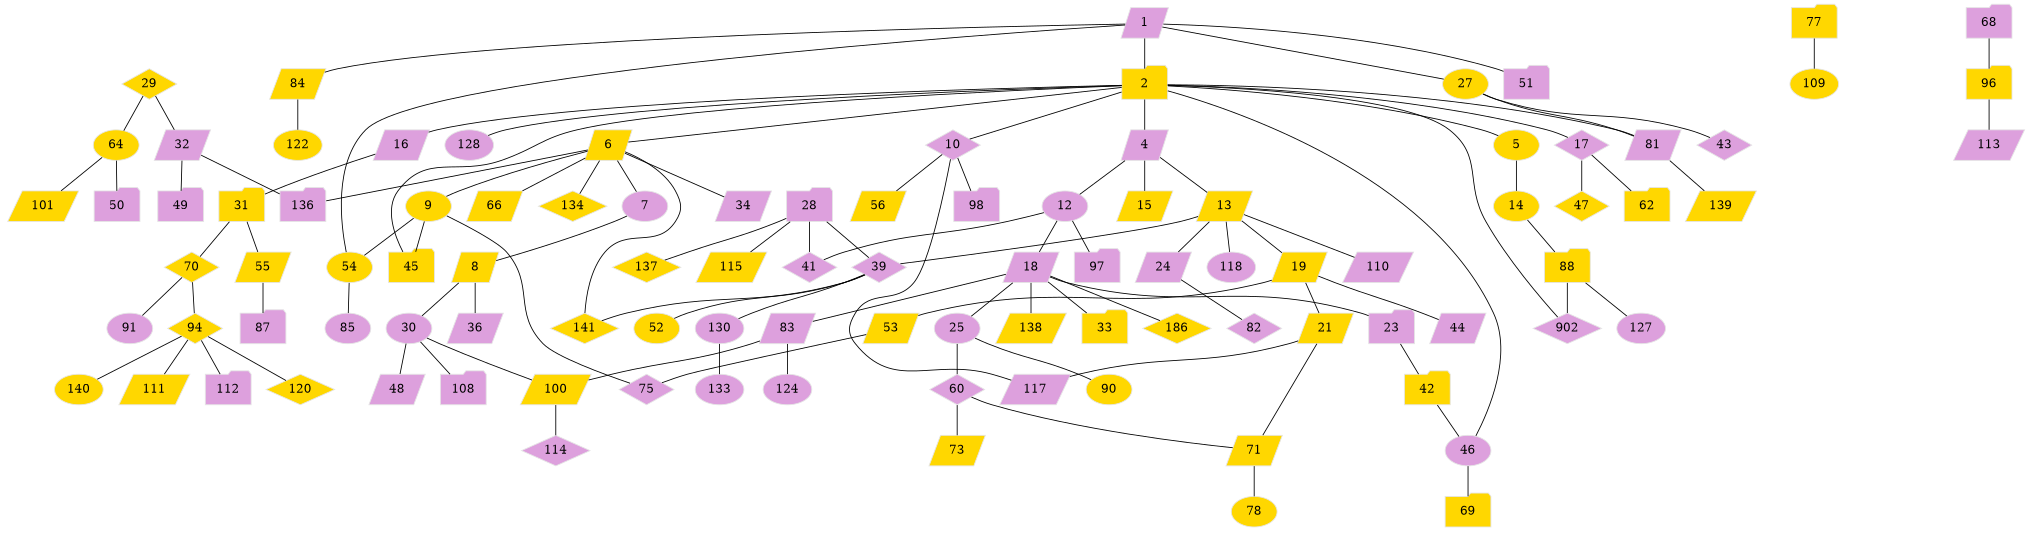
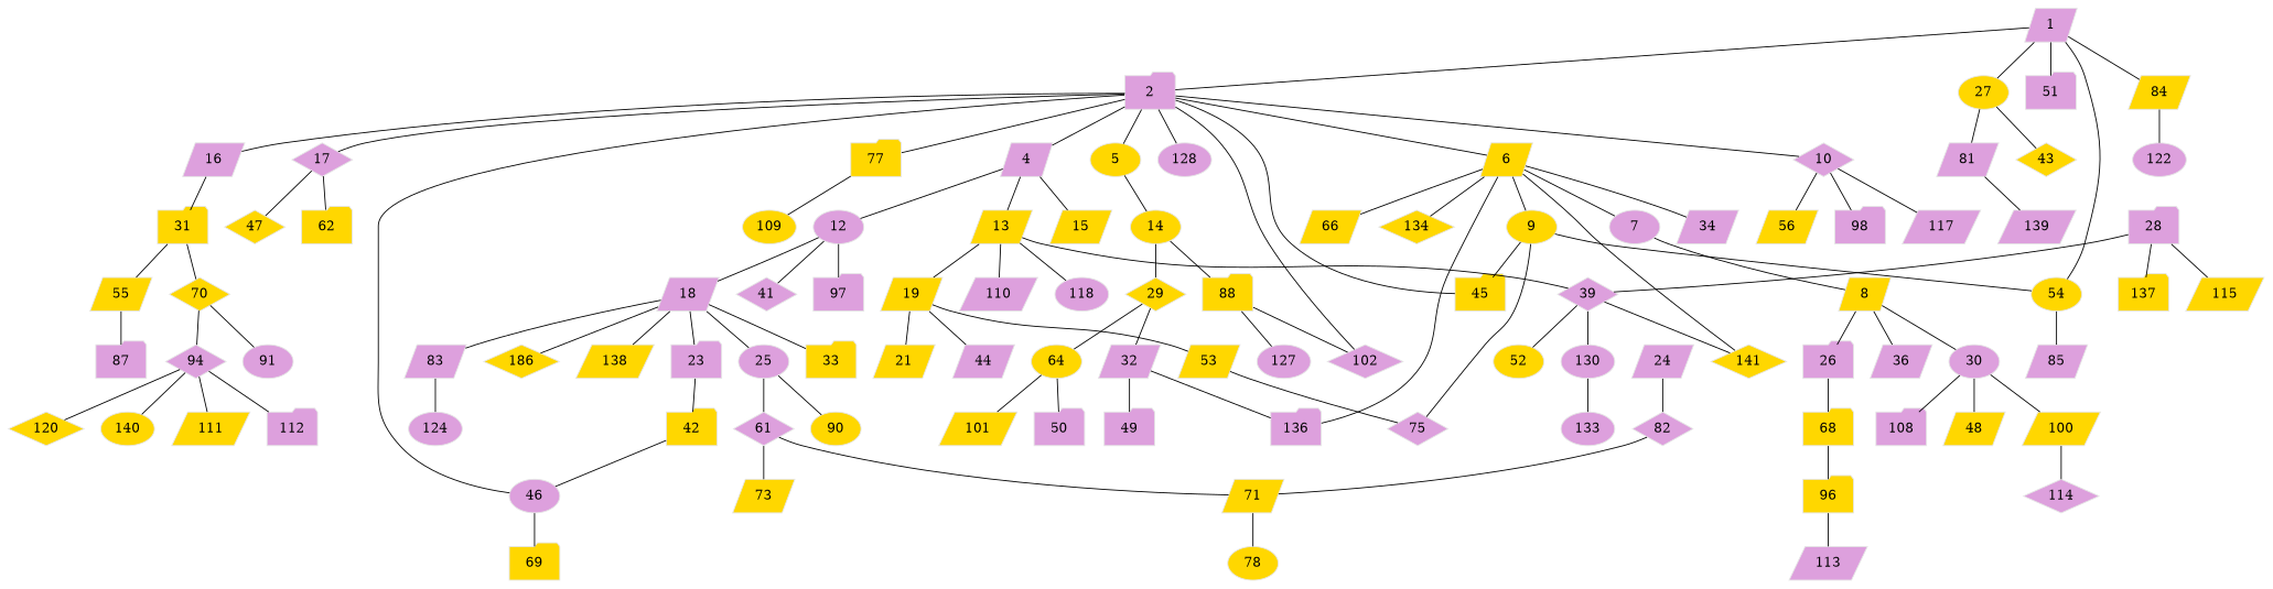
  graph {
    node [color=gray90 fillcolor=plum shape=parallelogram style=filled]
    1 [super="+20"]
-   2 [fillcolor=gold shape=folder super="+3"]
+   2 [shape=folder super="+3"]
    27 [fillcolor=gold shape=ellipse]
    51 [shape=folder]
    54 [fillcolor=gold shape=ellipse super="+76"]
    84 [fillcolor=gold super="+86"]
    4 [super="+11"]
    5 [fillcolor=gold shape=ellipse]
    6 [fillcolor=gold super="+63"]
    10 [shape=diamond super="+107"]
    16
    17 [shape=diamond]
    45 [fillcolor=gold shape=folder]
    46 [shape=ellipse]
    77 [fillcolor=gold shape=folder super="+80"]
-   102 [shape=diamond label=902]
+   102 [shape=diamond]
    128 [shape=ellipse]
-   43 [shape=diamond]
+   43 [fillcolor=gold shape=diamond]
    81 [super="+99"]
-   85 [shape=ellipse super="+132"]
-   122 [fillcolor=gold shape=ellipse]
+   85 [super="+132"]
+   122 [shape=ellipse]
    12 [shape=ellipse super="+35"]
    13 [fillcolor=gold super="+74"]
    15 [fillcolor=gold]
    14 [fillcolor=gold shape=ellipse super="+65"]
    7 [shape=ellipse]
    9 [fillcolor=gold shape=ellipse super="+95"]
    34
    66 [fillcolor=gold super="+126"]
    134 [fillcolor=gold shape=diamond]
    136 [shape=folder]
    141 [fillcolor=gold shape=diamond]
    56 [fillcolor=gold]
    98 [shape=folder]
    117
    31 [fillcolor=gold shape=folder super="+40"]
    47 [fillcolor=gold shape=diamond super="+89"]
    62 [fillcolor=gold shape=folder super="+72"]
    69 [fillcolor=gold shape=folder]
    109 [fillcolor=gold shape=ellipse]
    18 [super="+22"]
    41 [shape=diamond super="+105"]
    97 [shape=folder]
    19 [fillcolor=gold super="+58"]
    24
    39 [shape=diamond super="+61"]
    110
    118 [shape=ellipse]
    28 [shape=folder super="+59"]
    115 [fillcolor=gold super="+123"]
-   137 [fillcolor=gold shape=diamond]
+   137 [fillcolor=gold shape=folder]
    29 [fillcolor=gold shape=diamond]
    88 [fillcolor=gold shape=folder]
    8 [fillcolor=gold]
    75 [shape=diamond]
+   26 [shape=folder]
    30 [shape=ellipse super="+67"]
    36 [super="+103"]
-   68 [shape=folder super="+79"]
-   48
+   68 [fillcolor=gold shape=folder super="+79"]
+   48 [fillcolor=gold]
    100 [fillcolor=gold super="+121"]
    108 [shape=folder]
    23 [shape=folder super="+125"]
    25 [shape=ellipse super="+37"]
    33 [fillcolor=gold shape=folder]
    83 [super="+92"]
    n67 [fillcolor=gold label=186 shape=diamond]
    138 [fillcolor=gold]
    21 [fillcolor=gold super="+119"]
    44 [super="+57"]
    53 [fillcolor=gold]
    82 [shape=diamond]
    52 [fillcolor=gold shape=ellipse]
    130 [shape=ellipse super="+131"]
    32 [super="+38"]
    64 [fillcolor=gold shape=ellipse super="+93"]
    127 [shape=ellipse]
    55 [fillcolor=gold]
    70 [fillcolor=gold shape=diamond]
    42 [fillcolor=gold shape=folder]
-   60 [shape=diamond]
+   60 [shape=diamond label=61]
    90 [fillcolor=gold shape=ellipse]
    124 [shape=ellipse]
    71 [fillcolor=gold super="+129"]
    78 [fillcolor=gold shape=ellipse super="+104"]
    73 [fillcolor=gold]
    96 [fillcolor=gold shape=folder super="+135"]
-   139 [fillcolor=gold]
+   139
    49 [shape=folder]
    50 [shape=folder]
    101 [fillcolor=gold]
    114 [shape=diamond]
    87 [shape=folder]
    91 [shape=ellipse]
-   94 [fillcolor=gold shape=diamond super="+106"]
+   94 [shape=diamond super="+106"]
    133 [shape=ellipse]
    113
    111 [fillcolor=gold]
    112 [shape=folder]
    120 [fillcolor=gold shape=diamond]
    140 [fillcolor=gold shape=ellipse]
    1 -- 2
    1 -- 27
    1 -- 51
    1 -- 54
    1 -- 84
    2 -- 4
    2 -- 5
    2 -- 6
    2 -- 10
    2 -- 16
    2 -- 17
    2 -- 45
    2 -- 46
-   2 -- 81
+   2 -- 77
    2 -- 102
    2 -- 128
    27 -- 43
    27 -- 81
    54 -- 85
    84 -- 122
    4 -- 12
    4 -- 13
    4 -- 15
    5 -- 14
    6 -- 7
    6 -- 9
    6 -- 34
    6 -- 66
    6 -- 134
    6 -- 136
    6 -- 141
    10 -- 56
    10 -- 98
    10 -- 117
    16 -- 31
    17 -- 47
    17 -- 62
    46 -- 69
    77 -- 109
    81 -- 139
    12 -- 18
    12 -- 41
    12 -- 97
    13 -- 19
-   13 -- 24
    13 -- 39
    13 -- 110
    13 -- 118
+   14 -- 29
    14 -- 88
    7 -- 8
    9 -- 54
    9 -- 45
    9 -- 75
    31 -- 55
    31 -- 70
    18 -- 23
    18 -- 25
    18 -- 33
    18 -- 83
    18 -- n67
    18 -- 138
    19 -- 21
    19 -- 44
    19 -- 53
    24 -- 82
    39 -- 141
    39 -- 52
    39 -- 130
-   28 -- 41
    28 -- 39
    28 -- 115
    28 -- 137
    29 -- 32
    29 -- 64
    88 -- 102
    88 -- 127
+   8 -- 26
    8 -- 30
    8 -- 36
+   26 -- 68
    30 -- 48
    30 -- 100
    30 -- 108
    68 -- 96
    100 -- 114
    23 -- 42
    25 -- 60
    25 -- 90
-   83 -- 100
    83 -- 124
-   21 -- 117
-   21 -- 71
+   82 -- 71
    53 -- 75
    130 -- 133
    32 -- 136
    32 -- 49
    64 -- 50
    64 -- 101
    55 -- 87
    70 -- 91
    70 -- 94
    42 -- 46
    60 -- 71
    60 -- 73
    71 -- 78
    96 -- 113
    94 -- 111
    94 -- 112
    94 -- 120
    94 -- 140
  }
